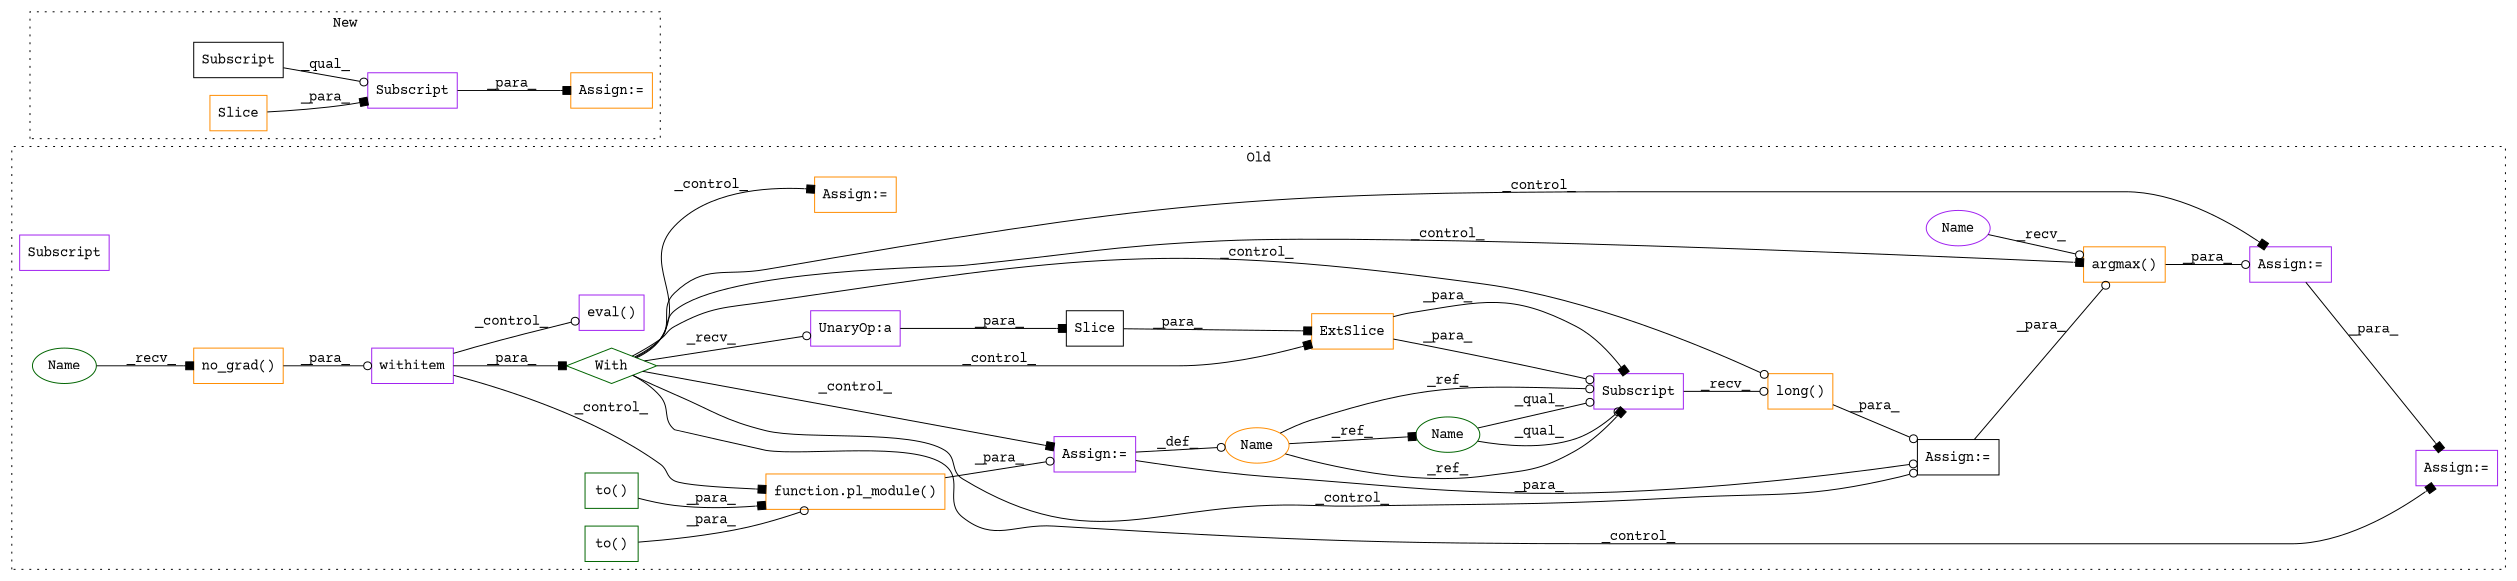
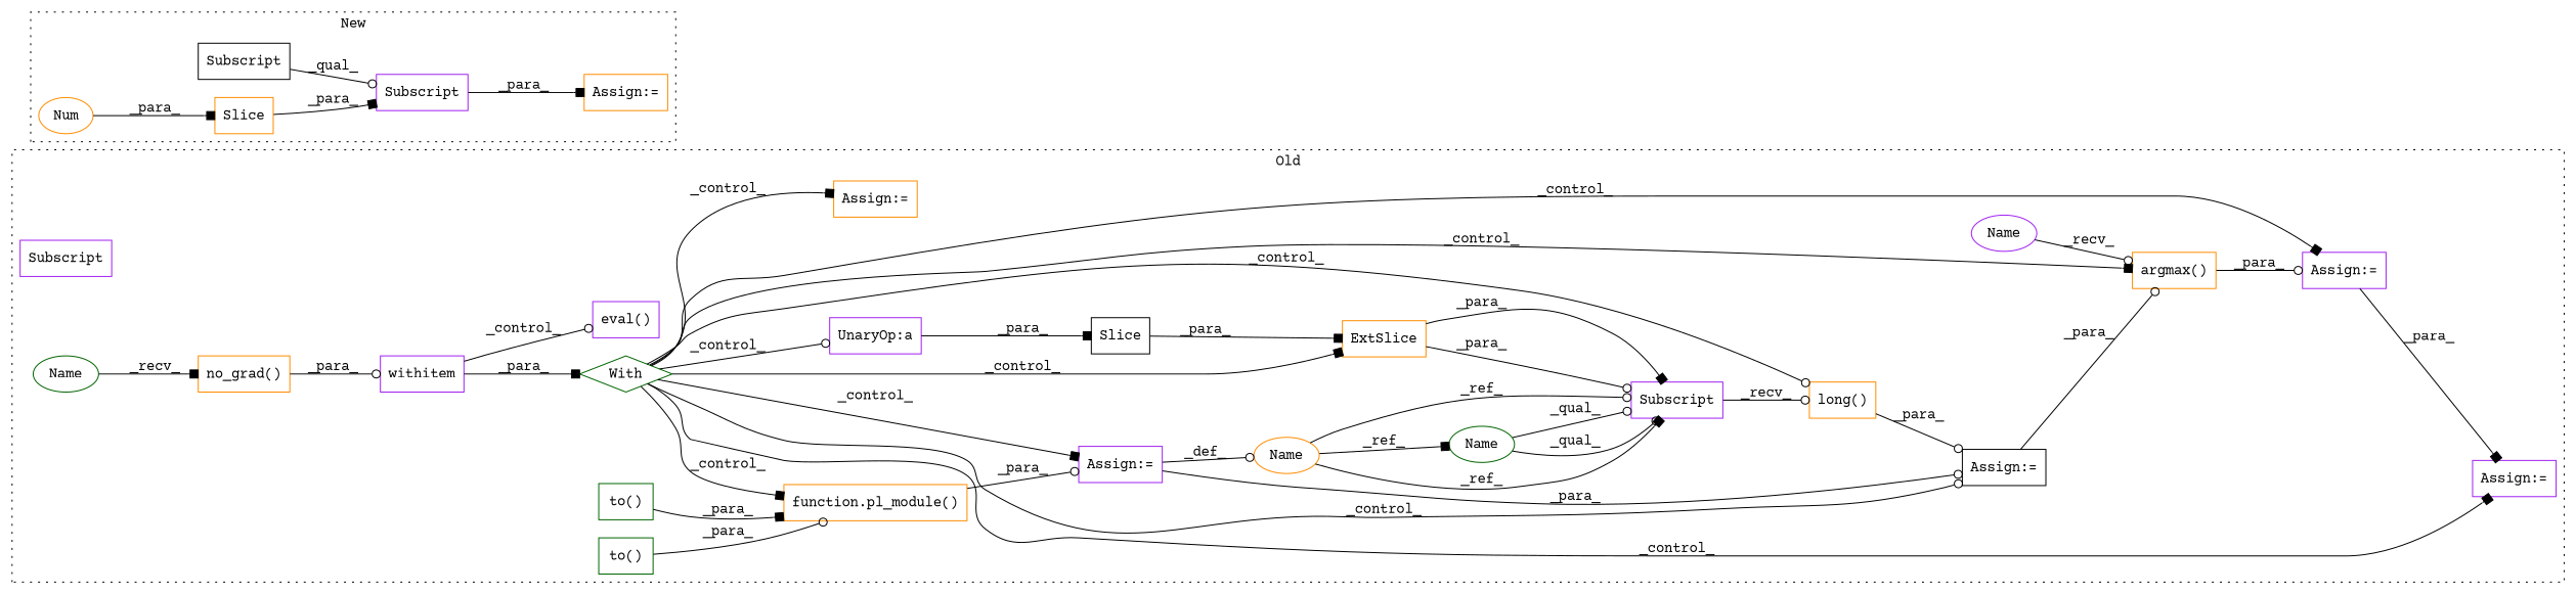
  digraph {
    fontname="Courier Prime"
    rankdir=LR
    node [a=75 color=darkorange fontname="Courier Prime" l=3 s=15404 shape=box]
    edge [arrowhead=odot fontname="Courier Prime"]
    n1 [l=43 label="long()"]
    n2 [a=68 label="Assign:=" s=15594]
    n3 [a=68 color=purple label="Assign:=" s=15471]
    n4 [l="10,1" label="function.pl_module()" s="15356,15373"]
    n5 [a=87 l=6 label=Name s=15347 shape=ellipse]
    n6 [a=63 color=purple l="36,0" label=Subscript s="15404,0"]
    n7 [a=49 color=purple l=5 label=withitem s=15281]
    n8 [a=61 color=purple l=24 label="UnaryOp:a" s=15414]
    n9 [a=80 color=black l=24 label=Slice s=15414]
    n10 [l="13,11" label="argmax()" s="15474,15497"]
    n11 [l=15 label="no_grad()" s=15281]
    n12 [a=39 color=darkgreen l="5,28" label=With s="15276,15286" shape=diamond]
    n13 [color=purple l=16 label="eval()" s=15314]
    n14 [color=darkgreen l="5,1" label="to()" s="15234,15255"]
    n15 [a=85 l=6 label=ExtSlice]
    n16 [color=darkgreen l="8,1" label="to()" s="15192,15216"]
    n17 [a=68 color=purple l=4 label="Assign:=" s=15532]
    n18 [a=68 color=purple label="Assign:=" s=15353]
    n19 [a=68 color=black label="Assign:=" s=15401]
    n20 [a=87 color=purple l=5 label=Name s=15474 shape=ellipse]
    n21 [a=87 color=darkgreen l=5 label=Name s=15281 shape=ellipse]
    n22 [a=87 color=darkgreen l=6 label=Name shape=ellipse]
    n23 [a=63 color=purple l="36,0" label=Subscript s="15404,0"]
    n24 [a=80 l=2 label=Slice s=15419]
    n25 [a=63 color=purple l="19,0" label=Subscript s="15403,0"]
+   n26 [a=76 l=1 label=Num s=15420 shape=ellipse]
    n27 [a=63 color=black l="15,0" label=Subscript s="15403,0"]
    n28 [a=68 label="Assign:=" s=15400]
    subgraph cluster_1 {
      label=Old
      style=dotted
      n1
      n2
      n3
      n4
      n5
      n6
      n7
      n8
      n9
      n10
      n11
      n12
      n13
      n14
      n15
      n16
      n17
      n18
      n19
      n20
      n21
      n22
      n23
    }
    subgraph cluster_2 {
      label=New
      style=dotted
      n24
      n25
+     n26
      n27
      n28
    }
    n1 -> n19 [label=_para_]
    n3 -> n17 [arrowhead=box label=_para_]
    n4 -> n18 [label=_para_]
    n5 -> n22 [arrowhead=box label=_ref_]
    n5 -> n23 [label=_ref_]
    n5 -> n23 [arrowhead=box label=_ref_]
    n7 -> n12 [arrowhead=box label=_para_]
    n7 -> n13 [label=_control_]
    n8 -> n9 [arrowhead=box label=_para_]
    n9 -> n15 [arrowhead=box label=_para_]
    n10 -> n3 [label=_para_]
    n11 -> n7 [label=_para_]
    n12 -> n1 [label=_control_]
    n12 -> n2 [arrowhead=box label=_control_]
    n12 -> n3 [arrowhead=box label=_control_]
-   n7 -> n4 [arrowhead=box label=_control_]
-   n12 -> n8 [label=_recv_]
+   n12 -> n4 [arrowhead=box label=_control_]
+   n12 -> n8 [label=_control_]
    n12 -> n10 [arrowhead=box label=_control_]
    n12 -> n15 [arrowhead=box label=_control_]
    n12 -> n17 [arrowhead=box label=_control_]
    n12 -> n18 [arrowhead=box label=_control_]
    n12 -> n19 [label=_control_]
    n14 -> n4 [arrowhead=box label=_para_]
    n15 -> n23 [arrowhead=box label=_para_]
    n15 -> n23 [label=_para_]
    n16 -> n4 [label=_para_]
    n18 -> n5 [label=_def_]
    n18 -> n19 [label=_para_]
    n19 -> n10 [label=_para_]
    n20 -> n10 [label=_recv_]
    n21 -> n11 [arrowhead=box label=_recv_]
    n22 -> n23 [label=_qual_]
    n22 -> n23 [label=_qual_]
    n23 -> n1 [label=_recv_]
    n24 -> n25 [arrowhead=box label=_para_]
    n25 -> n28 [arrowhead=box label=_para_]
+   n26 -> n24 [arrowhead=box label=_para_]
    n27 -> n25 [label=_qual_]
  }
